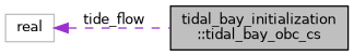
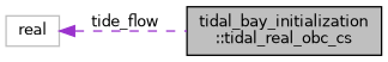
  digraph {
    rankdir=LR
    node [fontname=Helvetica fontsize=10 shape=record style=filled]
-   n1 [color=black fillcolor=grey75 fontcolor=black height=0.2 label="tidal_bay_initialization\l::tidal_bay_obc_cs" width=0.4]
+   n1 [color=black fillcolor=grey75 fontcolor=black height=0.2 label="tidal_bay_initialization\l::tidal_real_obc_cs" width=0.4]
    n2 [color=grey75 fillcolor=white height=0.2 label=real width=0.4]
    n2 -> n1 [color=darkorchid3 dir=back fontname=Helvetica fontsize=10 label=" tide_flow" labelfontname=Helvetica labelfontsize=10 style=dashed]
  }
